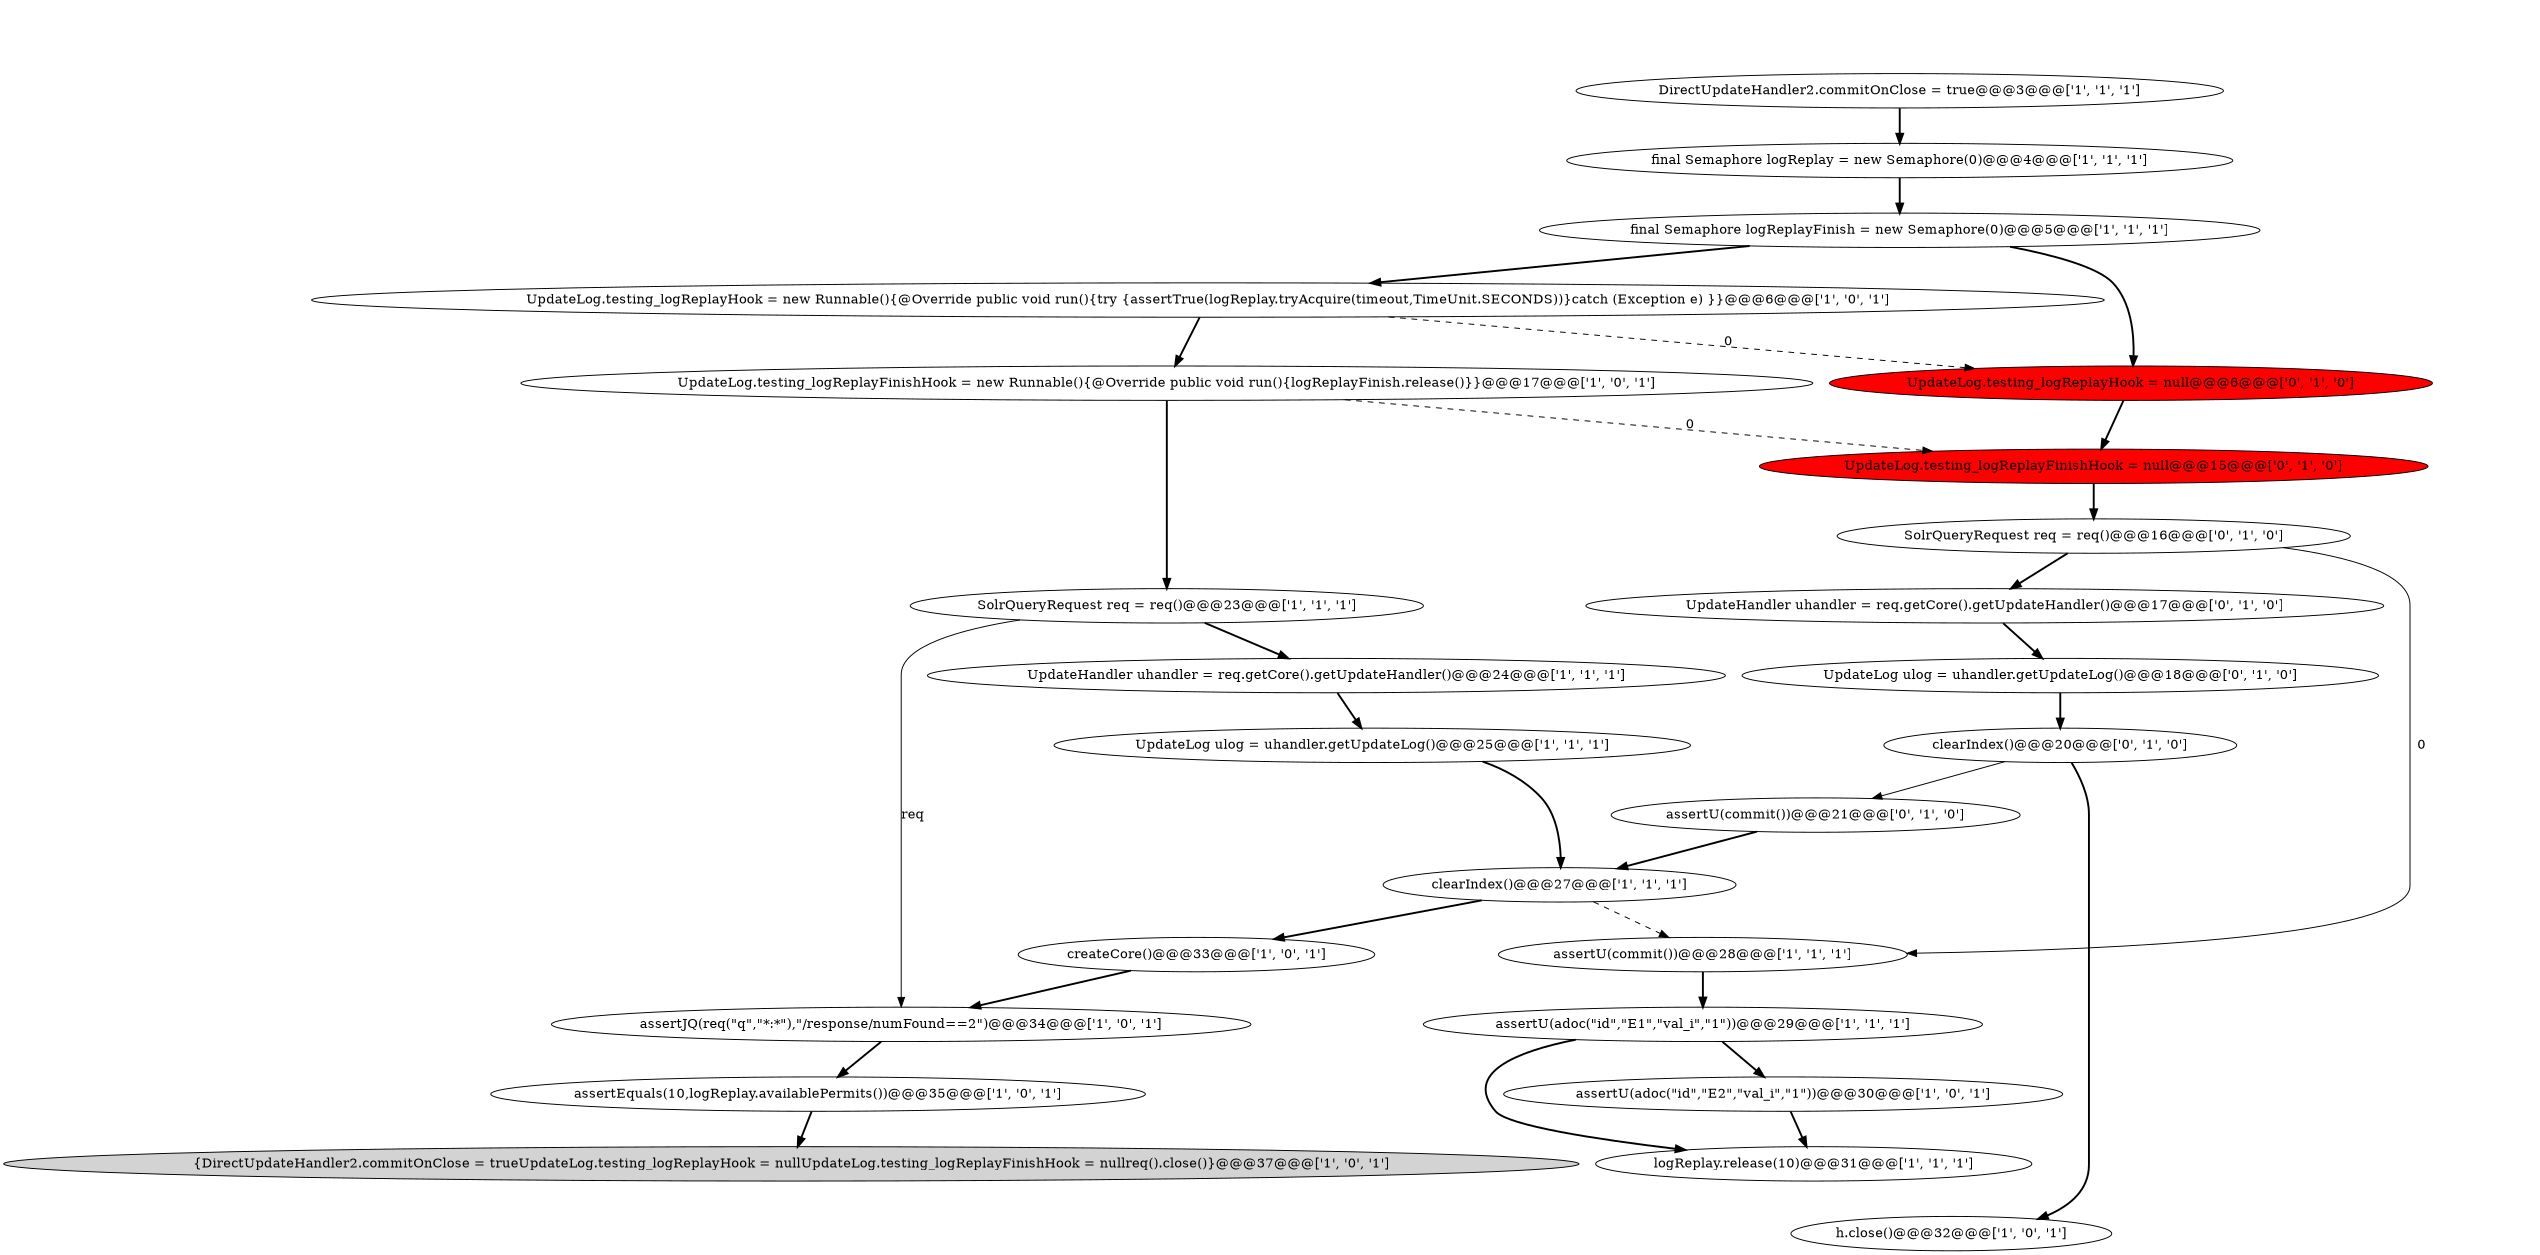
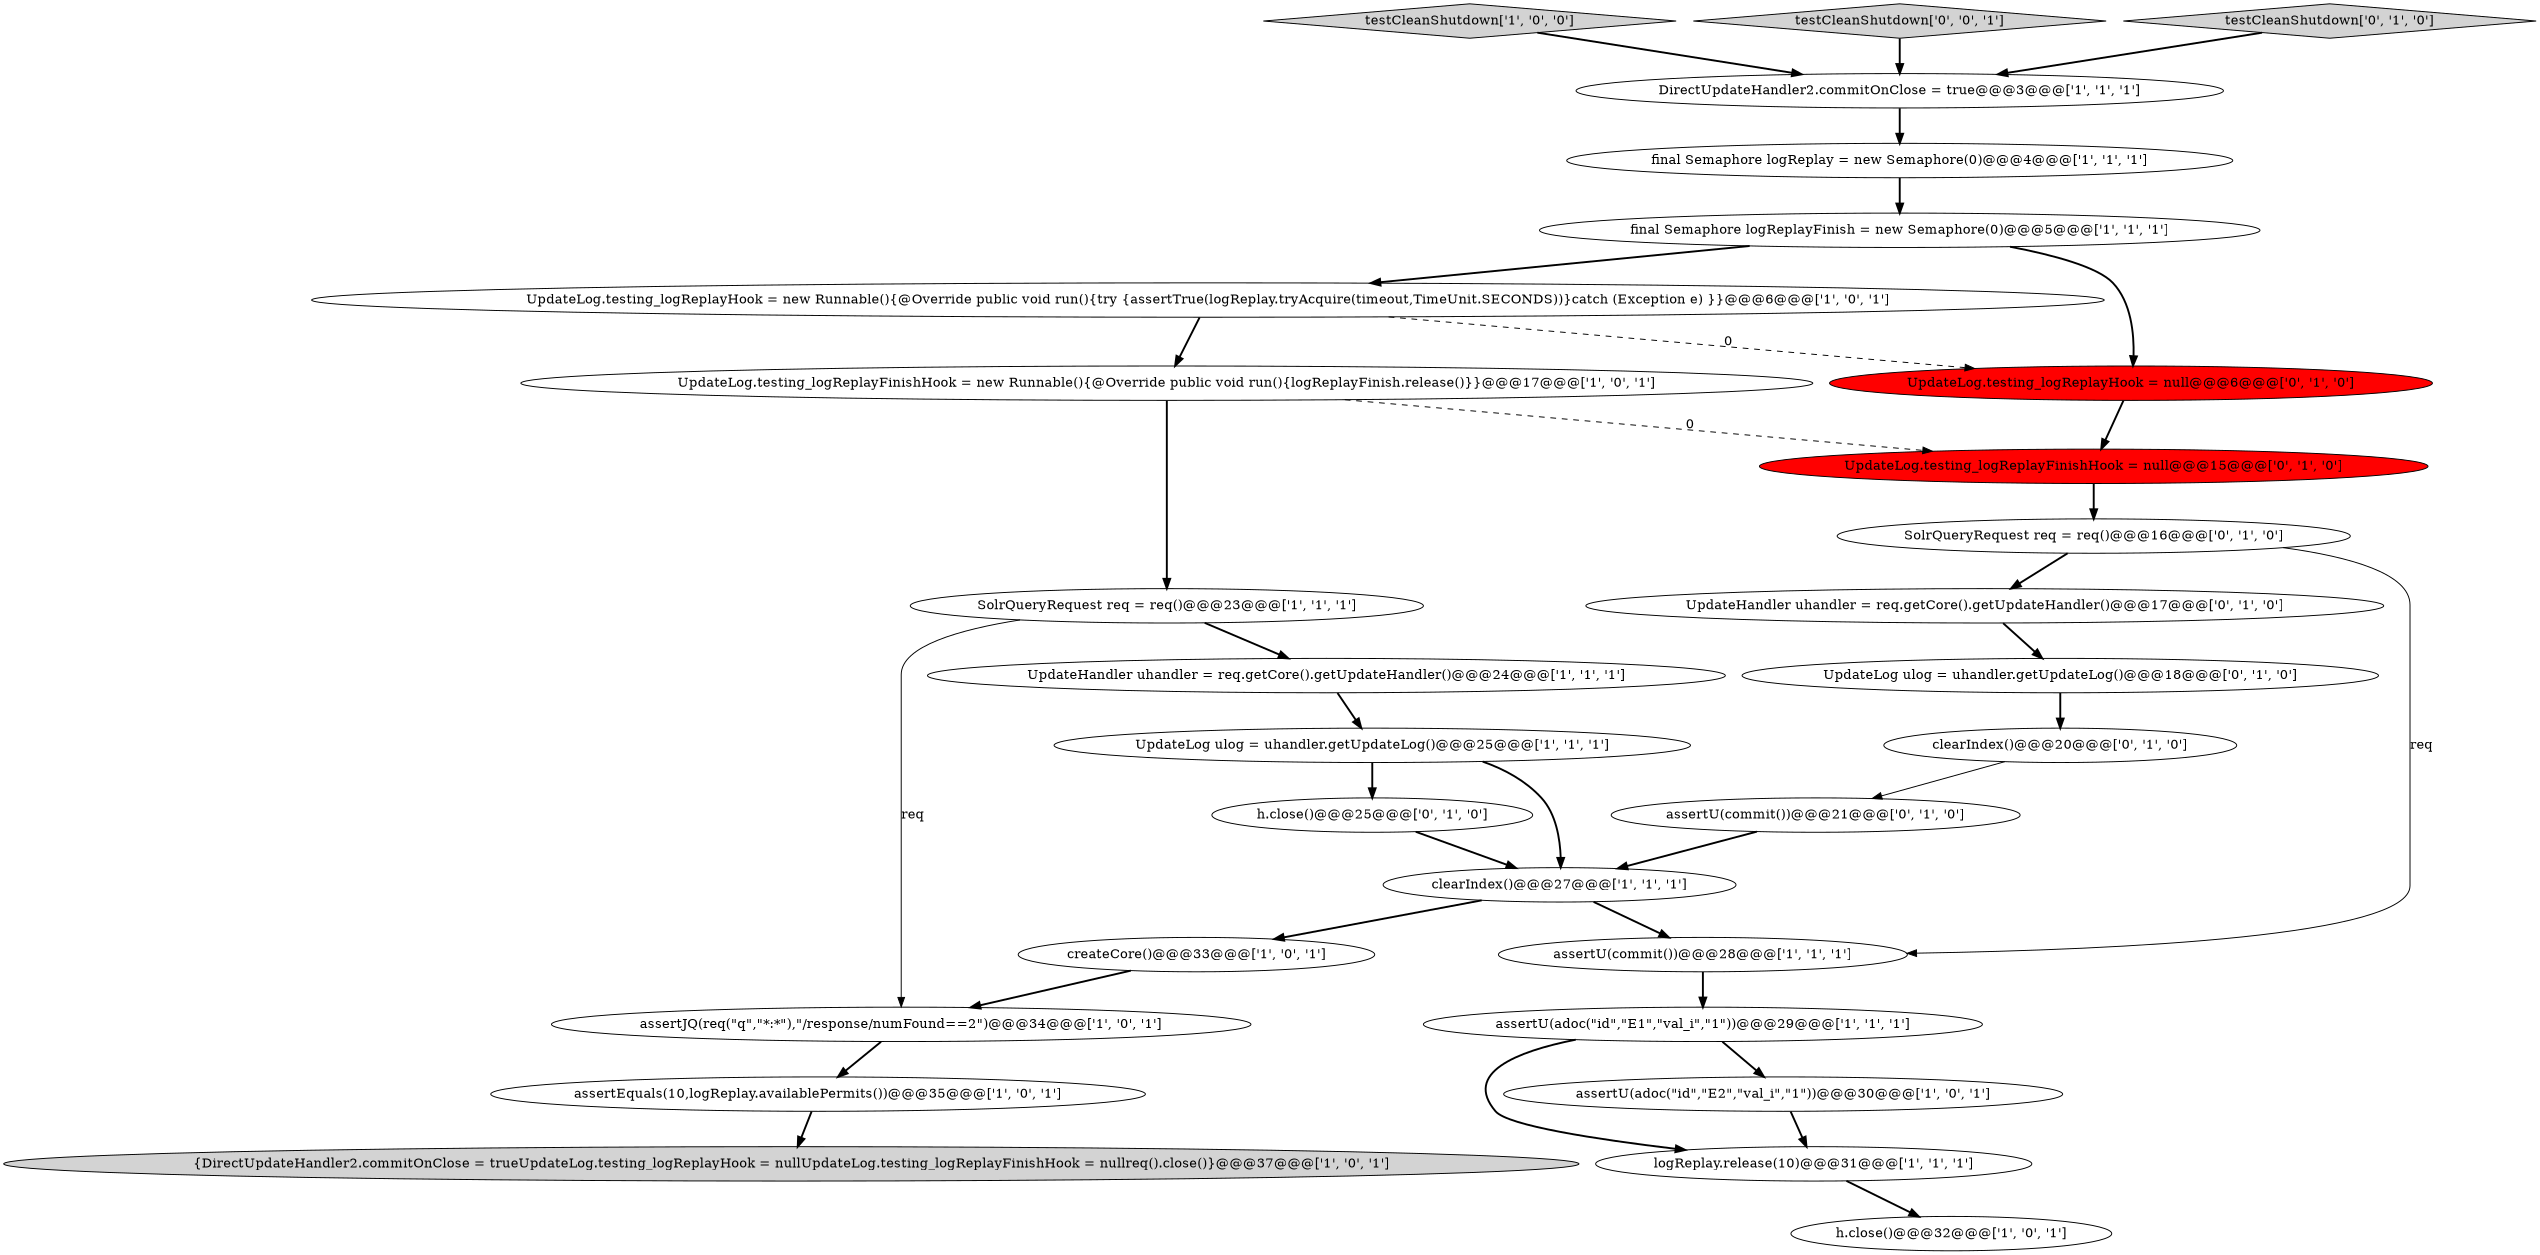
  digraph {
    node [fillcolor=white shape=ellipse style=filled]
    edge [style=bold]
    n1 [label="SolrQueryRequest req = req()@@@23@@@['1', '1', '1']"]
    n2 [label="assertJQ(req(\"q\",\"*:*\"),\"/response/numFound==2\")@@@34@@@['1', '0', '1']"]
    n3 [label="UpdateHandler uhandler = req.getCore().getUpdateHandler()@@@24@@@['1', '1', '1']"]
    n4 [label="assertEquals(10,logReplay.availablePermits())@@@35@@@['1', '0', '1']"]
    n5 [label="UpdateLog ulog = uhandler.getUpdateLog()@@@25@@@['1', '1', '1']"]
    n6 [label="final Semaphore logReplay = new Semaphore(0)@@@4@@@['1', '1', '1']"]
    n7 [label="final Semaphore logReplayFinish = new Semaphore(0)@@@5@@@['1', '1', '1']"]
    n8 [label="UpdateLog.testing_logReplayHook = new Runnable(){@Override public void run(){try {assertTrue(logReplay.tryAcquire(timeout,TimeUnit.SECONDS))}catch (Exception e) }}@@@6@@@['1', '0', '1']"]
    n9 [fillcolor=red label="UpdateLog.testing_logReplayHook = null@@@6@@@['0', '1', '0']"]
+   n10 [fillcolor=lightgray label="testCleanShutdown['1', '0', '0']" shape=diamond]
    n11 [label="DirectUpdateHandler2.commitOnClose = true@@@3@@@['1', '1', '1']"]
    n12 [fillcolor=lightgray label="{DirectUpdateHandler2.commitOnClose = trueUpdateLog.testing_logReplayHook = nullUpdateLog.testing_logReplayFinishHook = nullreq().close()}@@@37@@@['1', '0', '1']"]
    n13 [label="SolrQueryRequest req = req()@@@16@@@['0', '1', '0']"]
    n14 [label="assertU(commit())@@@28@@@['1', '1', '1']"]
    n15 [label="UpdateHandler uhandler = req.getCore().getUpdateHandler()@@@17@@@['0', '1', '0']"]
    n16 [label="assertU(adoc(\"id\",\"E1\",\"val_i\",\"1\"))@@@29@@@['1', '1', '1']"]
    n17 [label="UpdateLog ulog = uhandler.getUpdateLog()@@@18@@@['0', '1', '0']"]
    n18 [label="logReplay.release(10)@@@31@@@['1', '1', '1']"]
    n19 [label="assertU(adoc(\"id\",\"E2\",\"val_i\",\"1\"))@@@30@@@['1', '0', '1']"]
    n20 [label="h.close()@@@32@@@['1', '0', '1']"]
    n21 [label="createCore()@@@33@@@['1', '0', '1']"]
    n22 [fillcolor=red label="UpdateLog.testing_logReplayFinishHook = null@@@15@@@['0', '1', '0']"]
+   n23 [label="h.close()@@@25@@@['0', '1', '0']"]
    n24 [label="clearIndex()@@@27@@@['1', '1', '1']"]
    n25 [label="assertU(commit())@@@21@@@['0', '1', '0']"]
+   n26 [fillcolor=lightgray label="testCleanShutdown['0', '0', '1']" shape=diamond]
    n27 [label="clearIndex()@@@20@@@['0', '1', '0']"]
    n28 [label="UpdateLog.testing_logReplayFinishHook = new Runnable(){@Override public void run(){logReplayFinish.release()}}@@@17@@@['1', '0', '1']"]
+   n29 [fillcolor=lightgray label="testCleanShutdown['0', '1', '0']" shape=diamond]
    n1 -> n2 [label=req style=solid]
    n1 -> n3
    n2 -> n4
    n3 -> n5
    n4 -> n12
+   n5 -> n23
    n5 -> n24
    n6 -> n7
    n7 -> n8
    n7 -> n9
    n8 -> n9 [label=0 style=dashed]
    n8 -> n28
    n9 -> n22
+   n10 -> n11
    n11 -> n6
-   n13 -> n14 [label=0 style=solid]
+   n13 -> n14 [label=req style=solid]
    n13 -> n15
    n14 -> n16
    n15 -> n17
    n16 -> n18
    n16 -> n19
    n17 -> n27
-   n27 -> n20
+   n18 -> n20
    n19 -> n18
    n21 -> n2
    n22 -> n13
-   n24 -> n14 [style=dashed]
+   n23 -> n24
+   n24 -> n14
    n24 -> n21
    n25 -> n24
+   n26 -> n11
    n27 -> n25 [style=solid]
    n28 -> n1
    n28 -> n22 [label=0 style=dashed]
+   n29 -> n11
  }
